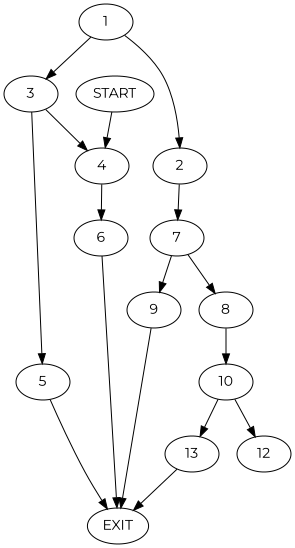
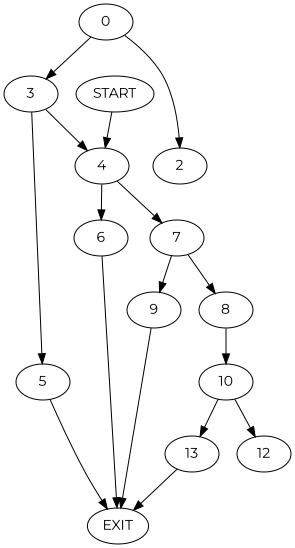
  digraph {
    fontname=Montserrat
    node [fontname=Montserrat]
    edge [fontname=Montserrat]
    n1 [label=START]
    4
-   1
+   1 [label=0]
    2
    3
    n6 [label=EXIT]
    5
    6
    7
    8
    9
    10
    12
    13
    n1 -> 4
    4 -> 6
-   2 -> 7
+   4 -> 7
    1 -> 2
    1 -> 3
    3 -> 4
    3 -> 5
    5 -> n6
    6 -> n6
    7 -> 8
    7 -> 9
    8 -> 10
    9 -> n6
    10 -> 12
    10 -> 13
    13 -> n6
  }
